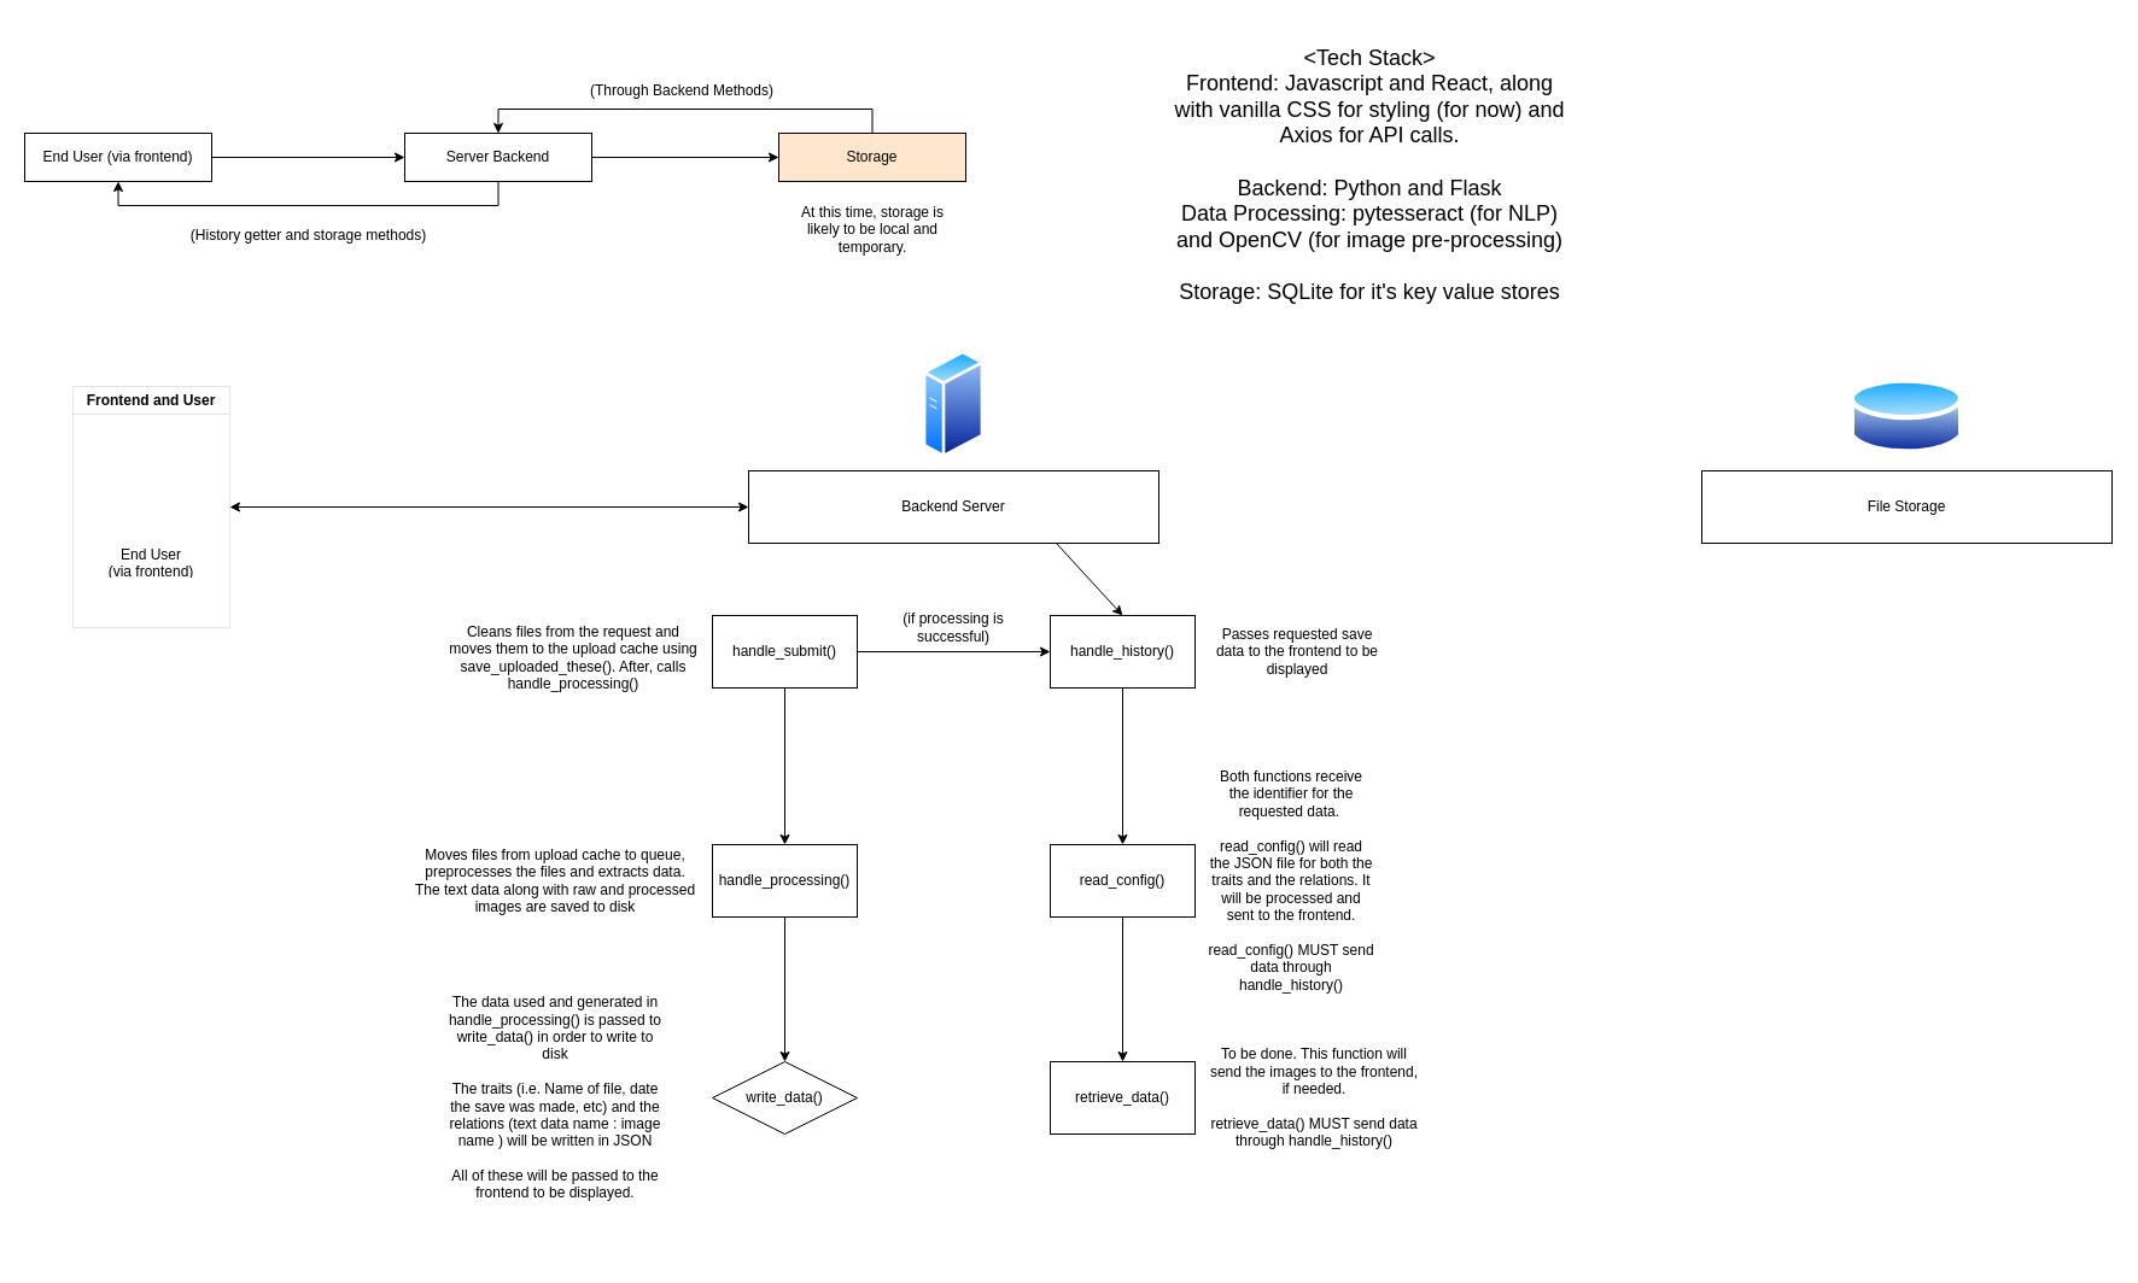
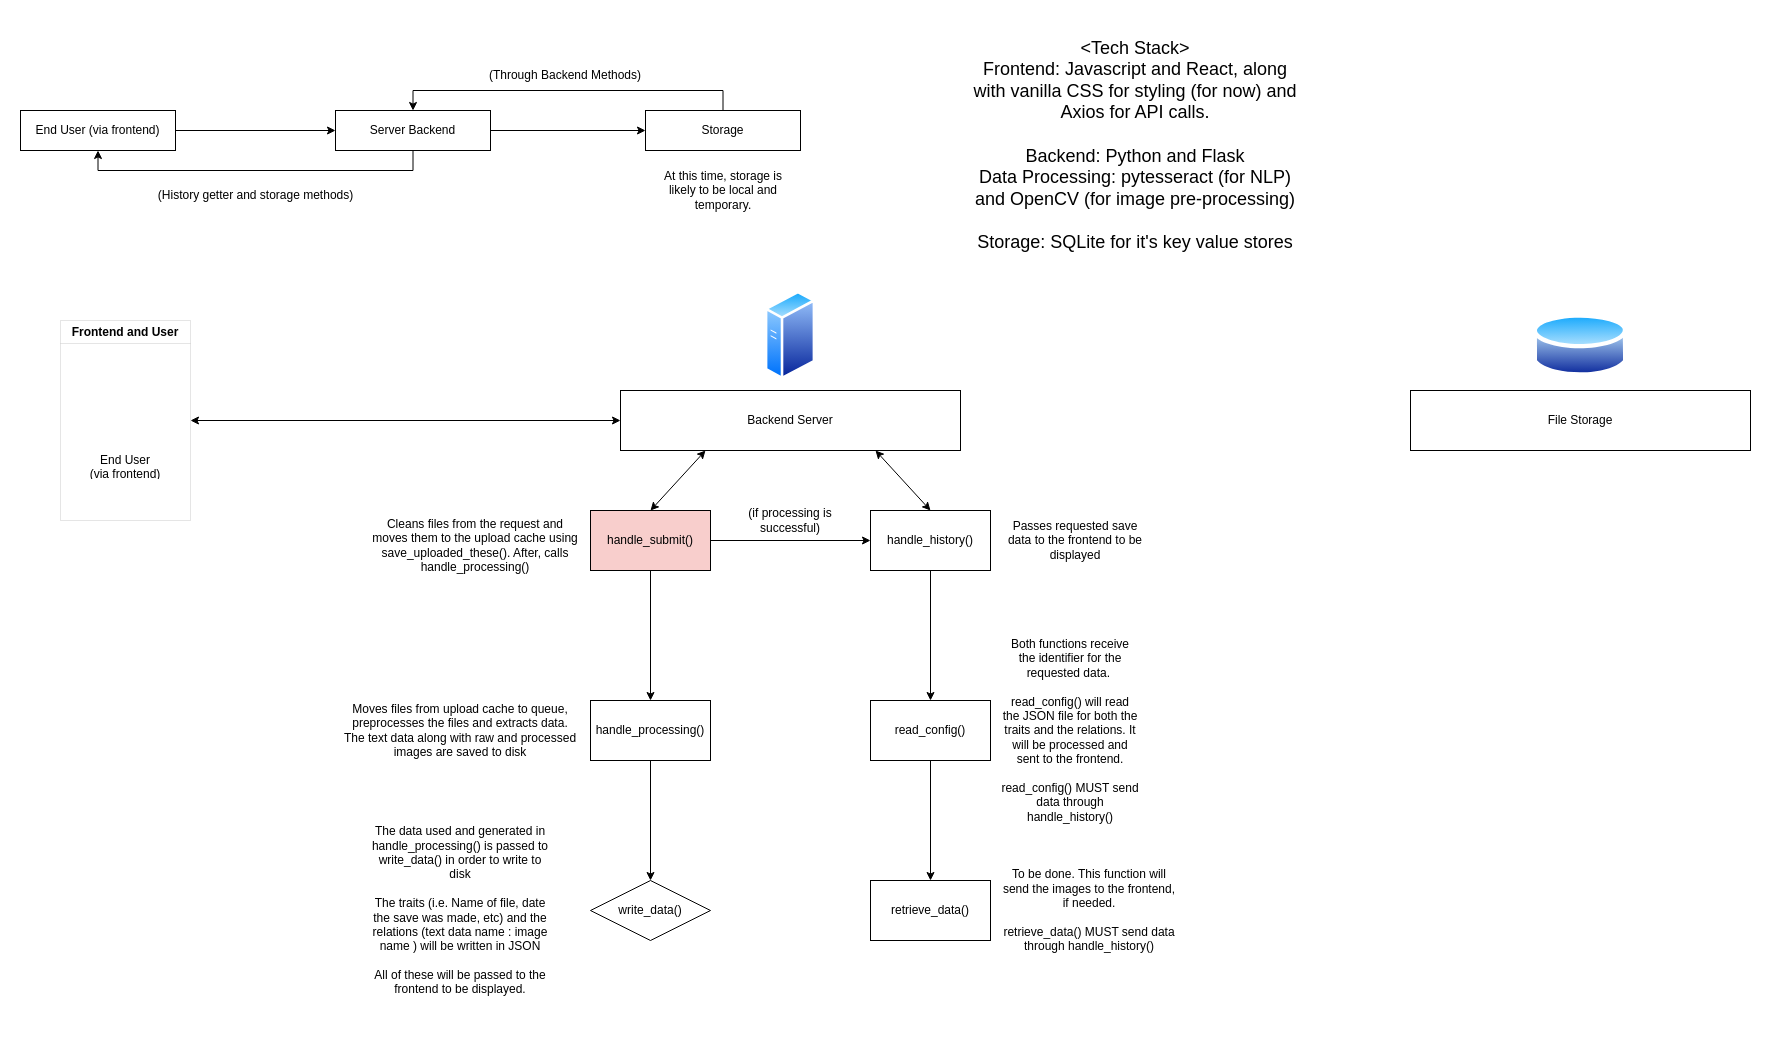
  <mxCell id="0" />
  <mxCell id="1" parent="0" />
  <mxCell id="2" style="edgeStyle=orthogonalEdgeStyle;rounded=0;orthogonalLoop=1;jettySize=auto;html=1;entryX=0;entryY=0.5;entryDx=0;entryDy=0;" edge="1" parent="1" source="3" target="8"><mxGeometry relative="1" as="geometry" /></mxCell>
  <mxCell id="3" value="End User (via frontend)" style="rounded=0;whiteSpace=wrap;html=1;" vertex="1" parent="1"><mxGeometry x="20" y="110" width="155" height="40" as="geometry" /></mxCell>
  <mxCell id="4" style="edgeStyle=orthogonalEdgeStyle;rounded=0;orthogonalLoop=1;jettySize=auto;html=1;entryX=0.5;entryY=0;entryDx=0;entryDy=0;" edge="1" parent="1" source="5" target="8"><mxGeometry relative="1" as="geometry"><Array as="points"><mxPoint x="723" y="90" /><mxPoint x="413" y="90" /></Array></mxGeometry></mxCell>
- <mxCell id="5" value="Storage" style="rounded=0;whiteSpace=wrap;html=1;fillColor=#ffe6cc;" vertex="1" parent="1"><mxGeometry x="645" y="110" width="155" height="40" as="geometry" /></mxCell>
+ <mxCell id="5" value="Storage" style="rounded=0;whiteSpace=wrap;html=1;" vertex="1" parent="1"><mxGeometry x="645" y="110" width="155" height="40" as="geometry" /></mxCell>
  <mxCell id="6" style="edgeStyle=orthogonalEdgeStyle;rounded=0;orthogonalLoop=1;jettySize=auto;html=1;exitX=1;exitY=0.5;exitDx=0;exitDy=0;entryX=0;entryY=0.5;entryDx=0;entryDy=0;" edge="1" parent="1" source="8" target="5"><mxGeometry relative="1" as="geometry" /></mxCell>
  <mxCell id="7" style="edgeStyle=orthogonalEdgeStyle;rounded=0;orthogonalLoop=1;jettySize=auto;html=1;entryX=0.5;entryY=1;entryDx=0;entryDy=0;" edge="1" parent="1" source="8" target="3"><mxGeometry relative="1" as="geometry"><Array as="points"><mxPoint x="413" y="170" /><mxPoint x="98" y="170" /></Array></mxGeometry></mxCell>
  <mxCell id="8" value="Server Backend" style="rounded=0;whiteSpace=wrap;html=1;" vertex="1" parent="1"><mxGeometry x="335" y="110" width="155" height="40" as="geometry" /></mxCell>
  <mxCell id="9" value="(Through Backend Methods)" style="text;html=1;align=center;verticalAlign=middle;whiteSpace=wrap;rounded=0;" vertex="1" parent="1"><mxGeometry x="465" y="60" width="200" height="30" as="geometry" /></mxCell>
  <mxCell id="10" value="At this time, storage is likely to be local and temporary." style="text;html=1;align=center;verticalAlign=middle;whiteSpace=wrap;rounded=0;" vertex="1" parent="1"><mxGeometry x="648.5" y="160" width="148" height="60" as="geometry" /></mxCell>
  <mxCell id="11" value="(History getter and storage methods)" style="text;html=1;align=center;verticalAlign=middle;resizable=0;points=[];autosize=1;strokeColor=none;fillColor=none;" vertex="1" parent="1"><mxGeometry x="145" y="180" width="220" height="30" as="geometry" /></mxCell>
  <mxCell id="12" value="Backend Server" style="rounded=0;whiteSpace=wrap;html=1;" vertex="1" parent="1"><mxGeometry x="620" y="390" width="340" height="60" as="geometry" /></mxCell>
  <mxCell id="13" value="" style="image;aspect=fixed;perimeter=ellipsePerimeter;html=1;align=center;shadow=0;dashed=0;spacingTop=3;image=img/lib/active_directory/generic_server.svg;" vertex="1" parent="1"><mxGeometry x="764.8" y="290" width="50.4" height="90" as="geometry" /></mxCell>
  <mxCell id="14" style="edgeStyle=orthogonalEdgeStyle;rounded=0;orthogonalLoop=1;jettySize=auto;html=1;entryX=0.5;entryY=0;entryDx=0;entryDy=0;" edge="1" parent="1" source="16" target="25"><mxGeometry relative="1" as="geometry" /></mxCell>
  <mxCell id="15" style="edgeStyle=orthogonalEdgeStyle;rounded=0;orthogonalLoop=1;jettySize=auto;html=1;entryX=0;entryY=0.5;entryDx=0;entryDy=0;" edge="1" parent="1" source="16" target="18"><mxGeometry relative="1" as="geometry" /></mxCell>
- <mxCell id="16" value="handle_submit()" style="rounded=0;whiteSpace=wrap;html=1;" vertex="1" parent="1"><mxGeometry x="590" y="510" width="120" height="60" as="geometry" /></mxCell>
+ <mxCell id="16" value="handle_submit()" style="rounded=0;whiteSpace=wrap;html=1;fillColor=#f8cecc;" vertex="1" parent="1"><mxGeometry x="590" y="510" width="120" height="60" as="geometry" /></mxCell>
  <mxCell id="17" value="" style="edgeStyle=orthogonalEdgeStyle;rounded=0;orthogonalLoop=1;jettySize=auto;html=1;" edge="1" parent="1" source="18" target="36"><mxGeometry relative="1" as="geometry" /></mxCell>
  <mxCell id="18" value="handle_history()" style="rounded=0;whiteSpace=wrap;html=1;" vertex="1" parent="1"><mxGeometry x="870" y="510" width="120" height="60" as="geometry" /></mxCell>
- <mxCell id="20" value="" style="endArrow=none;startArrow=classic;html=1;rounded=0;entryX=0.75;entryY=1;entryDx=0;entryDy=0;exitX=0.5;exitY=0;exitDx=0;exitDy=0;" edge="1" parent="1" source="18" target="12"><mxGeometry width="50" height="50" relative="1" as="geometry"><mxPoint x="790" y="530" as="sourcePoint" /><mxPoint x="840" y="480" as="targetPoint" /></mxGeometry></mxCell>
+ <mxCell id="19" value="" style="endArrow=classic;startArrow=classic;html=1;rounded=0;entryX=0.25;entryY=1;entryDx=0;entryDy=0;exitX=0.5;exitY=0;exitDx=0;exitDy=0;" edge="1" parent="1" source="16" target="12"><mxGeometry width="50" height="50" relative="1" as="geometry"><mxPoint x="620" y="660" as="sourcePoint" /><mxPoint x="670" y="610" as="targetPoint" /></mxGeometry></mxCell>
+ <mxCell id="20" value="" style="endArrow=classic;startArrow=classic;html=1;rounded=0;entryX=0.75;entryY=1;entryDx=0;entryDy=0;exitX=0.5;exitY=0;exitDx=0;exitDy=0;" edge="1" parent="1" source="18" target="12"><mxGeometry width="50" height="50" relative="1" as="geometry"><mxPoint x="790" y="530" as="sourcePoint" /><mxPoint x="840" y="480" as="targetPoint" /></mxGeometry></mxCell>
  <mxCell id="21" value="Frontend and User" style="swimlane;whiteSpace=wrap;html=1;opacity=10;" vertex="1" parent="1"><mxGeometry x="60" y="320" width="130" height="200" as="geometry" /></mxCell>
  <mxCell id="22" value="" style="shape=image;verticalLabelPosition=bottom;labelBackgroundColor=default;verticalAlign=top;aspect=fixed;imageAspect=0;image=https://img.freepik.com/free-vector/user-blue-gradient_78370-4692.jpg;" parent="21" vertex="1"><mxGeometry x="25" y="50" width="80" height="80" as="geometry" /></mxCell>
  <mxCell id="23" value="End User&lt;div&gt;(via frontend)&lt;/div&gt;" style="text;strokeColor=none;fillColor=none;align=center;verticalAlign=middle;spacingLeft=4;spacingRight=4;overflow=hidden;points=[[0,0.5],[1,0.5]];portConstraint=eastwest;rotatable=0;whiteSpace=wrap;html=1;" parent="21" vertex="1"><mxGeometry x="15" y="130" width="100" height="30" as="geometry" /></mxCell>
  <mxCell id="24" value="" style="edgeStyle=orthogonalEdgeStyle;rounded=0;orthogonalLoop=1;jettySize=auto;html=1;" edge="1" parent="1" source="25" target="29"><mxGeometry relative="1" as="geometry" /></mxCell>
  <mxCell id="25" value="handle_processing()" style="rounded=0;whiteSpace=wrap;html=1;" vertex="1" parent="1"><mxGeometry x="590" y="700" width="120" height="60" as="geometry" /></mxCell>
  <mxCell id="26" value="Cleans files from the request and moves them to the upload cache using save_uploaded_these(). After, calls handle_processing()" style="text;html=1;align=center;verticalAlign=middle;whiteSpace=wrap;rounded=0;" vertex="1" parent="1"><mxGeometry x="370" y="510" width="210" height="70" as="geometry" /></mxCell>
  <mxCell id="27" value="Moves files from upload cache to queue, preprocesses the files and extracts data. The text data along with raw and processed images are saved to disk" style="text;html=1;align=center;verticalAlign=middle;whiteSpace=wrap;rounded=0;" vertex="1" parent="1"><mxGeometry x="340" y="685" width="240" height="90" as="geometry" /></mxCell>
  <mxCell id="28" value="(if processing is successful)" style="text;html=1;align=center;verticalAlign=middle;whiteSpace=wrap;rounded=0;" vertex="1" parent="1"><mxGeometry x="740" y="505" width="100" height="30" as="geometry" /></mxCell>
  <mxCell id="29" value="write_data()" style="rhombus;whiteSpace=wrap;html=1;" vertex="1" parent="1"><mxGeometry x="590" y="880" width="120" height="60" as="geometry" /></mxCell>
  <mxCell id="30" value="" style="endArrow=classic;startArrow=classic;html=1;rounded=0;exitX=1;exitY=0.5;exitDx=0;exitDy=0;entryX=0;entryY=0.5;entryDx=0;entryDy=0;" edge="1" parent="1" source="21" target="12"><mxGeometry width="50" height="50" relative="1" as="geometry"><mxPoint x="500" y="420" as="sourcePoint" /><mxPoint x="550" y="370" as="targetPoint" /></mxGeometry></mxCell>
  <mxCell id="31" value="The data used and generated in handle_processing() is passed to write_data() in order to write to disk&lt;div&gt;&lt;br&gt;&lt;/div&gt;&lt;div&gt;The traits (i.e. Name of file, date the save was made, etc) and the relations (text data name : image name ) will be written in JSON&lt;/div&gt;&lt;div&gt;&lt;br&gt;&lt;/div&gt;&lt;div&gt;All of these will be passed to the frontend to be displayed.&lt;/div&gt;" style="text;html=1;align=center;verticalAlign=middle;whiteSpace=wrap;rounded=0;" vertex="1" parent="1"><mxGeometry x="370" y="778.75" width="180" height="262.5" as="geometry" /></mxCell>
  <mxCell id="32" value="File Storage" style="rounded=0;whiteSpace=wrap;html=1;" vertex="1" parent="1"><mxGeometry x="1410" y="390" width="340" height="60" as="geometry" /></mxCell>
  <mxCell id="33" value="" style="image;aspect=fixed;perimeter=ellipsePerimeter;html=1;align=center;shadow=0;dashed=0;spacingTop=3;image=img/lib/active_directory/database.svg;" vertex="1" parent="1"><mxGeometry x="1532.7" y="310" width="94.59" height="70" as="geometry" /></mxCell>
  <mxCell id="34" value="Passes requested save data to the frontend to be displayed" style="text;html=1;align=center;verticalAlign=middle;whiteSpace=wrap;rounded=0;" vertex="1" parent="1"><mxGeometry x="1000" y="525" width="150" height="30" as="geometry" /></mxCell>
  <mxCell id="35" value="" style="edgeStyle=orthogonalEdgeStyle;rounded=0;orthogonalLoop=1;jettySize=auto;html=1;" edge="1" parent="1" source="36" target="38"><mxGeometry relative="1" as="geometry" /></mxCell>
  <mxCell id="36" value="read_config()" style="rounded=0;whiteSpace=wrap;html=1;" vertex="1" parent="1"><mxGeometry x="870" y="700" width="120" height="60" as="geometry" /></mxCell>
  <mxCell id="37" value="Both functions receive the identifier for the requested data.&amp;nbsp;&lt;div&gt;&lt;br&gt;&lt;/div&gt;&lt;div&gt;read_config() will read the JSON file for both the traits and the relations. It will be processed and sent to the frontend.&lt;/div&gt;&lt;div&gt;&lt;br&gt;&lt;/div&gt;&lt;div&gt;read_config() MUST send data through handle_history()&lt;/div&gt;" style="text;html=1;align=center;verticalAlign=middle;whiteSpace=wrap;rounded=0;" vertex="1" parent="1"><mxGeometry x="1000" y="623.75" width="140" height="212.5" as="geometry" /></mxCell>
  <mxCell id="38" value="retrieve_data()" style="rounded=0;whiteSpace=wrap;html=1;" vertex="1" parent="1"><mxGeometry x="870" y="880" width="120" height="60" as="geometry" /></mxCell>
  <mxCell id="39" value="To be done. This function will send the images to the frontend, if needed.&lt;div&gt;&lt;br&gt;&lt;/div&gt;&lt;div&gt;retrieve_data() MUST send data through handle_history()&lt;/div&gt;" style="text;html=1;align=center;verticalAlign=middle;whiteSpace=wrap;rounded=0;" vertex="1" parent="1"><mxGeometry x="1000" y="865" width="178" height="90" as="geometry" /></mxCell>
  <mxCell id="40" value="&lt;font style=&quot;font-size: 18px;&quot;&gt;&amp;lt;Tech Stack&amp;gt;&lt;/font&gt;&lt;div&gt;&lt;font size=&quot;4&quot;&gt;Frontend:&amp;nbsp;Javascript and React, along with vanilla CSS for styling (for now) and Axios for API calls.&lt;/font&gt;&lt;/div&gt;&lt;div&gt;&lt;font size=&quot;4&quot;&gt;&lt;br&gt;&lt;/font&gt;&lt;/div&gt;&lt;div&gt;&lt;font size=&quot;4&quot;&gt;Backend: Python and Flask&lt;/font&gt;&lt;/div&gt;&lt;div&gt;&lt;font size=&quot;4&quot;&gt;Data Processing: pytesseract (for NLP) and OpenCV (for image pre-processing)&lt;/font&gt;&lt;/div&gt;&lt;div&gt;&lt;font size=&quot;4&quot;&gt;&lt;br&gt;&lt;/font&gt;&lt;/div&gt;&lt;div&gt;&lt;font size=&quot;4&quot;&gt;Storage: SQLite for it's key value stores&lt;/font&gt;&lt;/div&gt;" style="text;html=1;align=center;verticalAlign=middle;whiteSpace=wrap;rounded=0;" vertex="1" parent="1"><mxGeometry x="970" y="20" width="330" height="250" as="geometry" /></mxCell>
